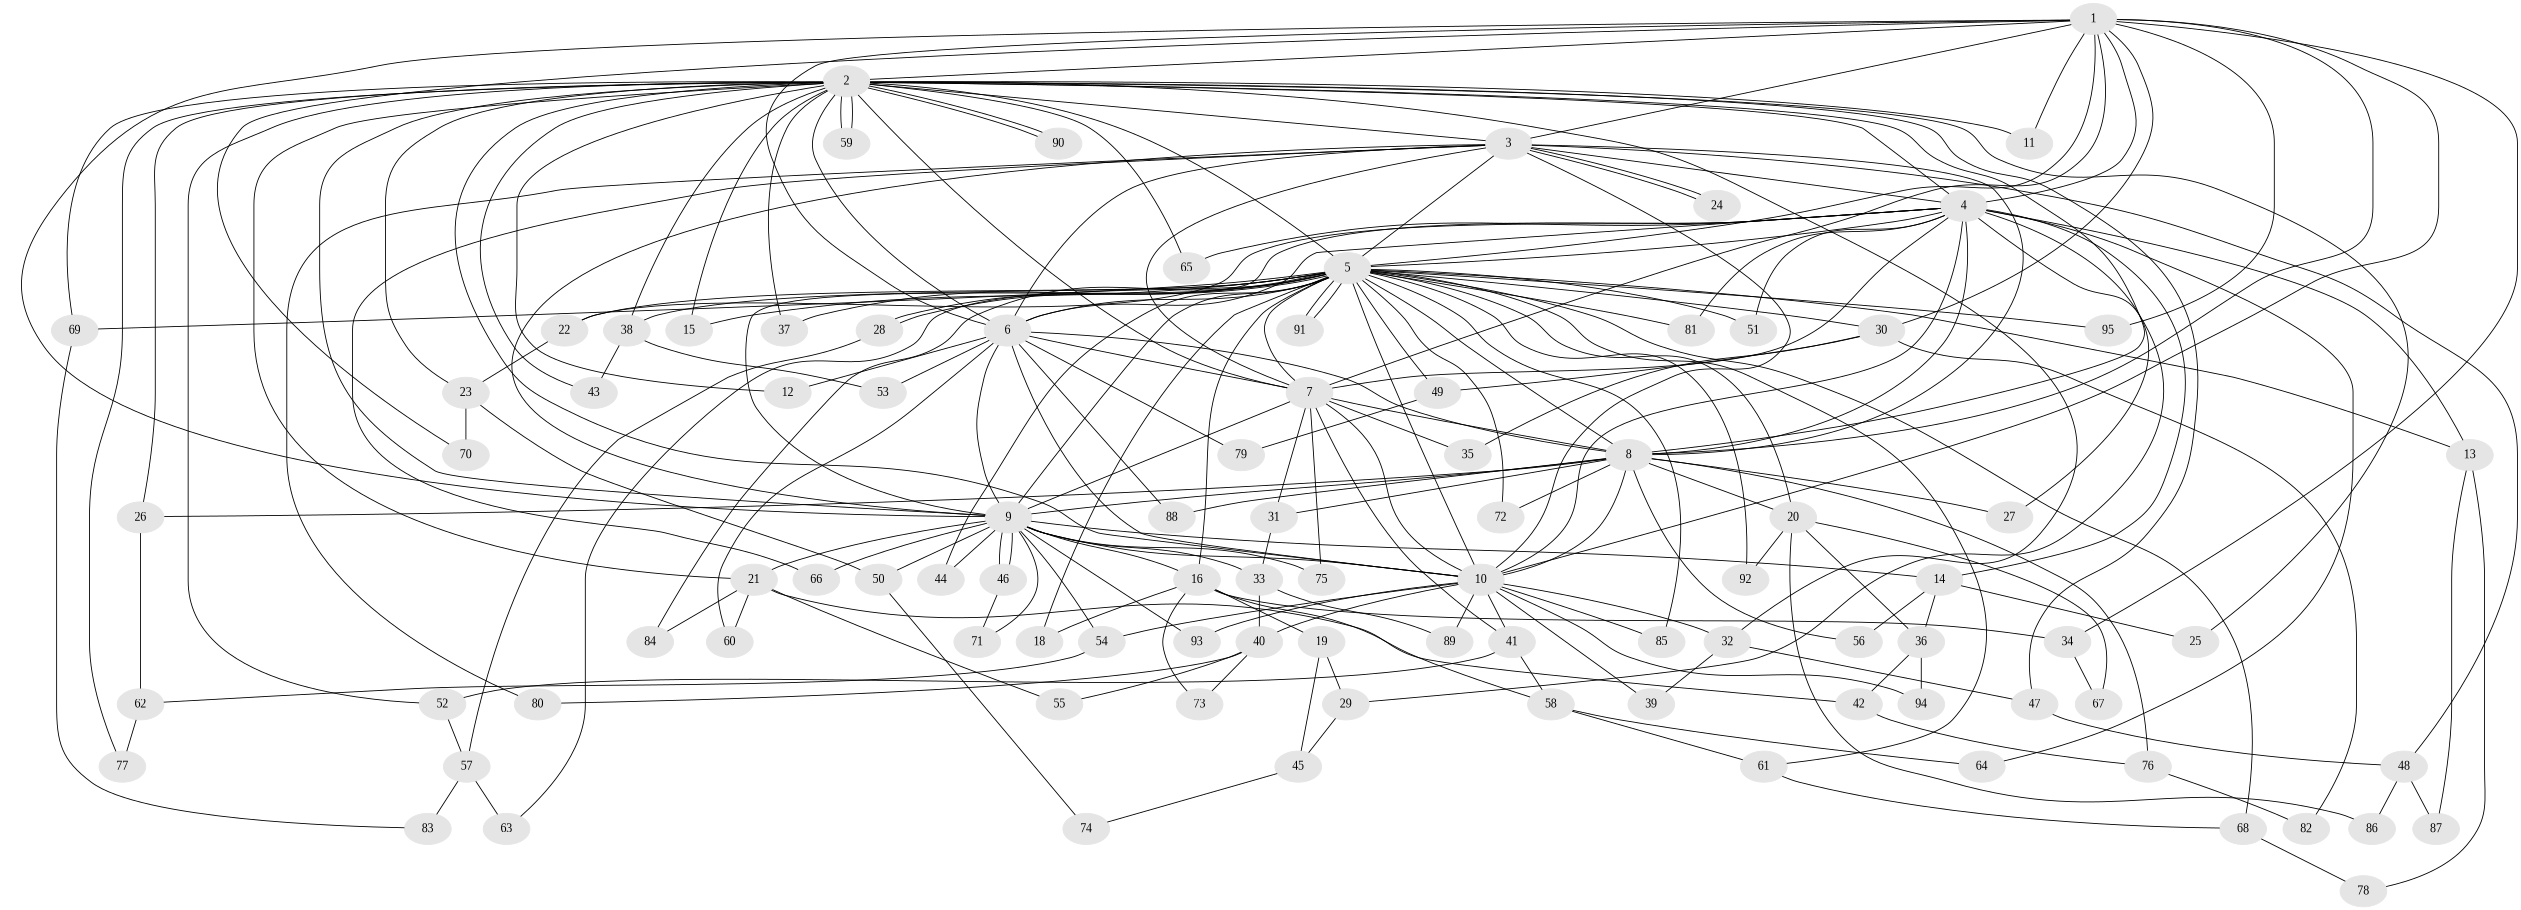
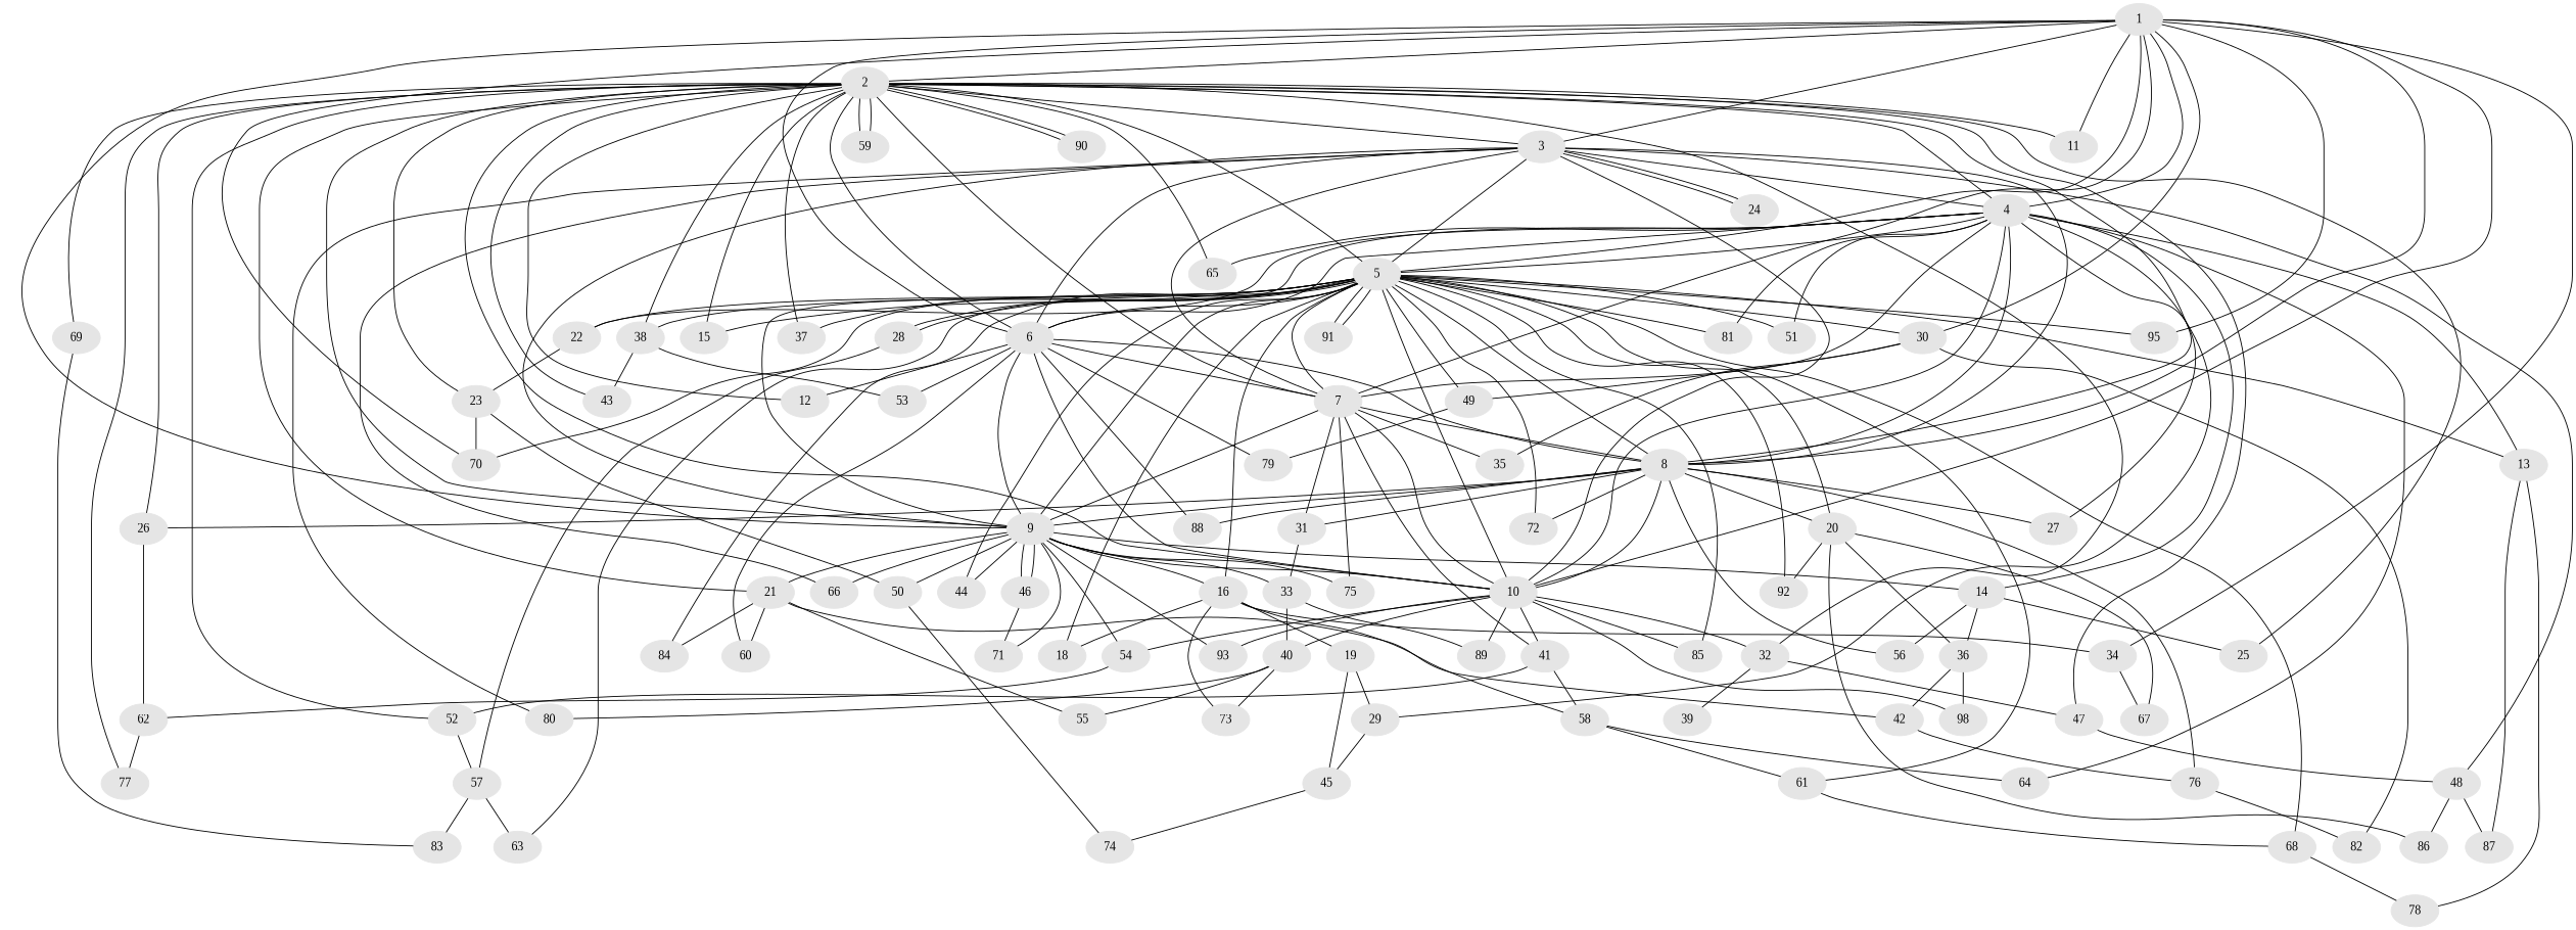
  graph {
    fontname="Liberation Serif"
    node [color=gray90 fontname="Liberation Serif" style=filled]
    edge [fontname="Liberation Serif"]
    1
    2
    3
    4
    5
    6
    7
    8
    9
    10
    11
    30
    34
    70
    95
    12
    15
    21
    23
    25
    26
    32
    37
    38
    43
    47
    52
    59
    65
    69
    77
    90
    24
    48
    66
    80
    13
    14
    22
    27
    29
    51
    64
    81
    16
    18
    20
    28
    44
    49
    61
    63
    68
    72
    84
    85
    91
    92
    53
    60
    79
    88
    31
    35
    41
    75
    56
    76
    33
    46
    50
    54
    71
    93
    39
    40
    89
-   94
+   94 [label=98]
    82
    67
    42
    55
    62
    57
    83
    87
    86
    78
    36
    45
    19
    58
    73
    74
    1 -- 2
    1 -- 3
    1 -- 4
    1 -- 5
    1 -- 6
    1 -- 7
    1 -- 8
    1 -- 9
    1 -- 10
    1 -- 11
    1 -- 30
    1 -- 34
    1 -- 70
    1 -- 95
    2 -- 3
    2 -- 4
    2 -- 5
    2 -- 6
    2 -- 7
    2 -- 8
    2 -- 9
    2 -- 10
    2 -- 11
    2 -- 12
    2 -- 15
    2 -- 21
    2 -- 23
    2 -- 25
    2 -- 26
    2 -- 32
    2 -- 37
    2 -- 38
    2 -- 43
    2 -- 47
    2 -- 52
    2 -- 59
    2 -- 59
    2 -- 65
    2 -- 69
    2 -- 77
    2 -- 90
    2 -- 90
    3 -- 4
    3 -- 5
    3 -- 6
    3 -- 7
    3 -- 8
    3 -- 9
    3 -- 10
    3 -- 24
    3 -- 24
    3 -- 48
    3 -- 66
    3 -- 80
    4 -- 5
    4 -- 6
    4 -- 7
    4 -- 8
    4 -- 9
    4 -- 10
    4 -- 65
    4 -- 13
    4 -- 14
    4 -- 22
    4 -- 27
    4 -- 29
    4 -- 51
    4 -- 64
    4 -- 81
    5 -- 6
    5 -- 7
    5 -- 8
    5 -- 9
    5 -- 10
    5 -- 30
    5 -- 95
    5 -- 15
    5 -- 37
    5 -- 38
-   5 -- 69
+   5 -- 70
    5 -- 13
    5 -- 22
    5 -- 51
    5 -- 81
    5 -- 16
    5 -- 18
    5 -- 20
    5 -- 28
    5 -- 28
    5 -- 44
    5 -- 49
    5 -- 61
    5 -- 63
    5 -- 68
    5 -- 72
    5 -- 84
    5 -- 85
    5 -- 91
    5 -- 91
    5 -- 92
    6 -- 7
    6 -- 8
    6 -- 9
    6 -- 10
    6 -- 12
    6 -- 53
    6 -- 60
    6 -- 79
    6 -- 88
    7 -- 8
    7 -- 9
    7 -- 10
    7 -- 31
    7 -- 35
    7 -- 41
    7 -- 75
    8 -- 9
    8 -- 10
    8 -- 26
    8 -- 27
    8 -- 20
    8 -- 72
    8 -- 88
    8 -- 31
    8 -- 56
    8 -- 76
    9 -- 10
    9 -- 21
    9 -- 66
    9 -- 14
    9 -- 16
    9 -- 44
    9 -- 75
    9 -- 33
    9 -- 46
    9 -- 46
    9 -- 50
    9 -- 54
    9 -- 71
    9 -- 93
    10 -- 32
    10 -- 85
    10 -- 41
    10 -- 54
    10 -- 93
-   10 -- 39
    10 -- 40
    10 -- 89
    10 -- 94
    30 -- 49
    30 -- 35
    30 -- 82
    34 -- 67
    21 -- 84
    21 -- 60
    21 -- 42
    21 -- 55
    23 -- 70
    23 -- 50
    26 -- 62
    32 -- 47
    32 -- 39
    38 -- 43
    38 -- 53
    47 -- 48
    52 -- 57
    69 -- 83
    48 -- 87
    48 -- 86
    13 -- 87
    13 -- 78
    14 -- 25
    14 -- 56
    14 -- 36
    22 -- 23
    29 -- 45
    16 -- 34
    16 -- 18
    16 -- 19
    16 -- 58
    16 -- 73
    20 -- 92
    20 -- 67
    20 -- 86
    20 -- 36
    28 -- 57
    49 -- 79
    61 -- 68
    68 -- 78
    31 -- 33
    41 -- 52
    41 -- 58
    76 -- 82
    33 -- 40
    33 -- 89
    46 -- 71
    50 -- 74
    54 -- 62
    40 -- 80
    40 -- 55
    40 -- 73
    42 -- 76
    62 -- 77
    57 -- 63
    57 -- 83
    36 -- 94
    36 -- 42
    45 -- 74
    19 -- 29
    19 -- 45
    58 -- 64
    58 -- 61
  }
